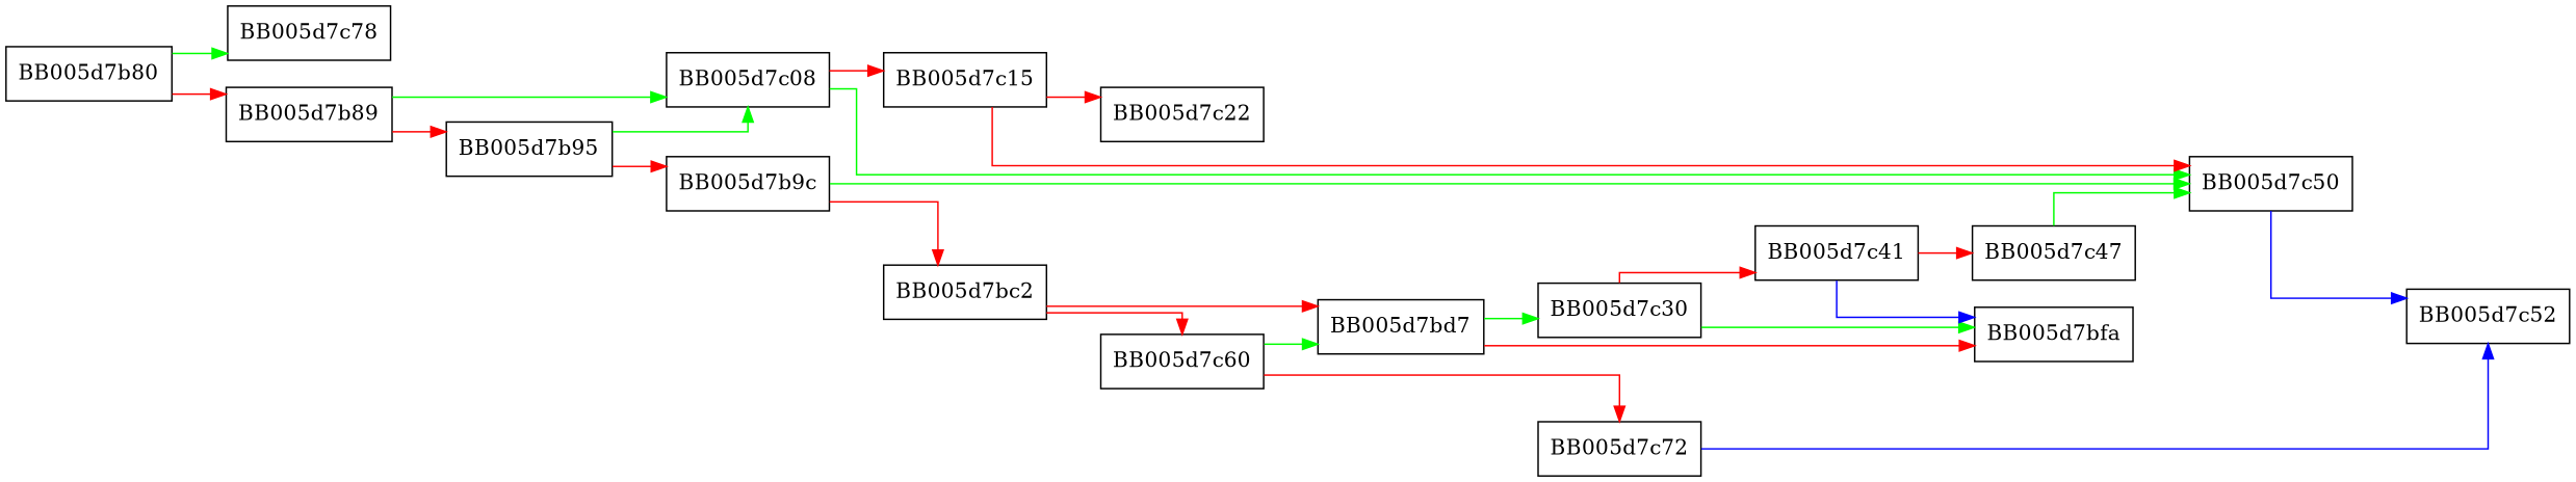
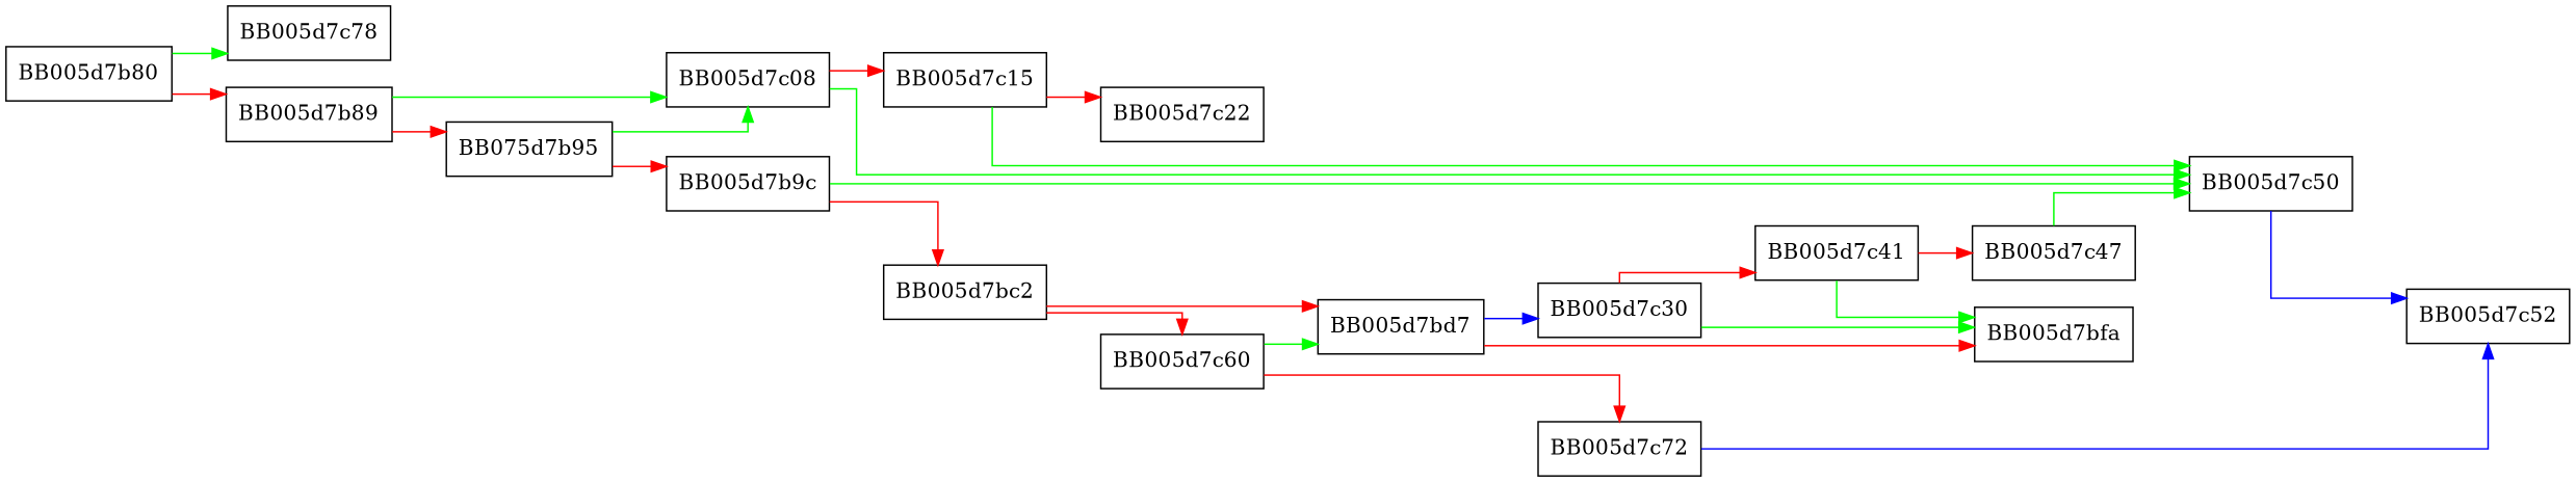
  digraph {
    rankdir=LR
    splines=ortho
    node [shape=box]
    edge [color=red]
    BB005d7b80
    BB005d7c78
    BB005d7b89
    BB005d7c08
-   BB005d7b95
+   BB005d7b95 [label=BB075d7b95]
    BB005d7c50
    BB005d7c15
    BB005d7b9c
    BB005d7c52
    BB005d7c22
    BB005d7bc2
    BB005d7c60
    BB005d7bd7
    BB005d7c72
    BB005d7c30
    BB005d7bfa
    BB005d7c41
    BB005d7c47
    BB005d7b80 -> BB005d7c78 [color=green]
    BB005d7b80 -> BB005d7b89
    BB005d7b89 -> BB005d7c08 [color=green]
    BB005d7b89 -> BB005d7b95
    BB005d7c08 -> BB005d7c50 [color=green]
    BB005d7c08 -> BB005d7c15
    BB005d7b95 -> BB005d7c08 [color=green]
    BB005d7b95 -> BB005d7b9c
    BB005d7c50 -> BB005d7c52 [color=blue]
-   BB005d7c15 -> BB005d7c50
+   BB005d7c15 -> BB005d7c50 [color=green]
    BB005d7c15 -> BB005d7c22
    BB005d7b9c -> BB005d7c50 [color=green]
    BB005d7b9c -> BB005d7bc2
    BB005d7bc2 -> BB005d7c60
    BB005d7bc2 -> BB005d7bd7
    BB005d7c60 -> BB005d7bd7 [color=green]
    BB005d7c60 -> BB005d7c72
-   BB005d7bd7 -> BB005d7c30 [color=green]
+   BB005d7bd7 -> BB005d7c30 [color=blue]
    BB005d7bd7 -> BB005d7bfa
    BB005d7c72 -> BB005d7c52 [color=blue]
    BB005d7c30 -> BB005d7bfa [color=green]
    BB005d7c30 -> BB005d7c41
-   BB005d7c41 -> BB005d7bfa [color=blue]
+   BB005d7c41 -> BB005d7bfa [color=green]
    BB005d7c41 -> BB005d7c47
    BB005d7c47 -> BB005d7c50 [color=green]
  }
